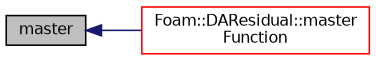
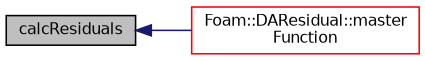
  digraph {
    rankdir=LR
    node [fontname=Helvetica fontsize=10 shape=record]
-   n1 [color=black fillcolor=grey75 fontcolor=black height=0.2 label=master style=filled width=0.4]
+   n1 [color=black fillcolor=grey75 fontcolor=black height=0.2 label=calcResiduals style=filled width=0.4]
    n2 [color=red height=0.2 label="Foam::DAResidual::master\lFunction" width=0.4]
    n1 -> n2 [color=midnightblue dir=back fontname=Helvetica fontsize=10 labelfontname=Helvetica labelfontsize=10 style=solid]
  }
